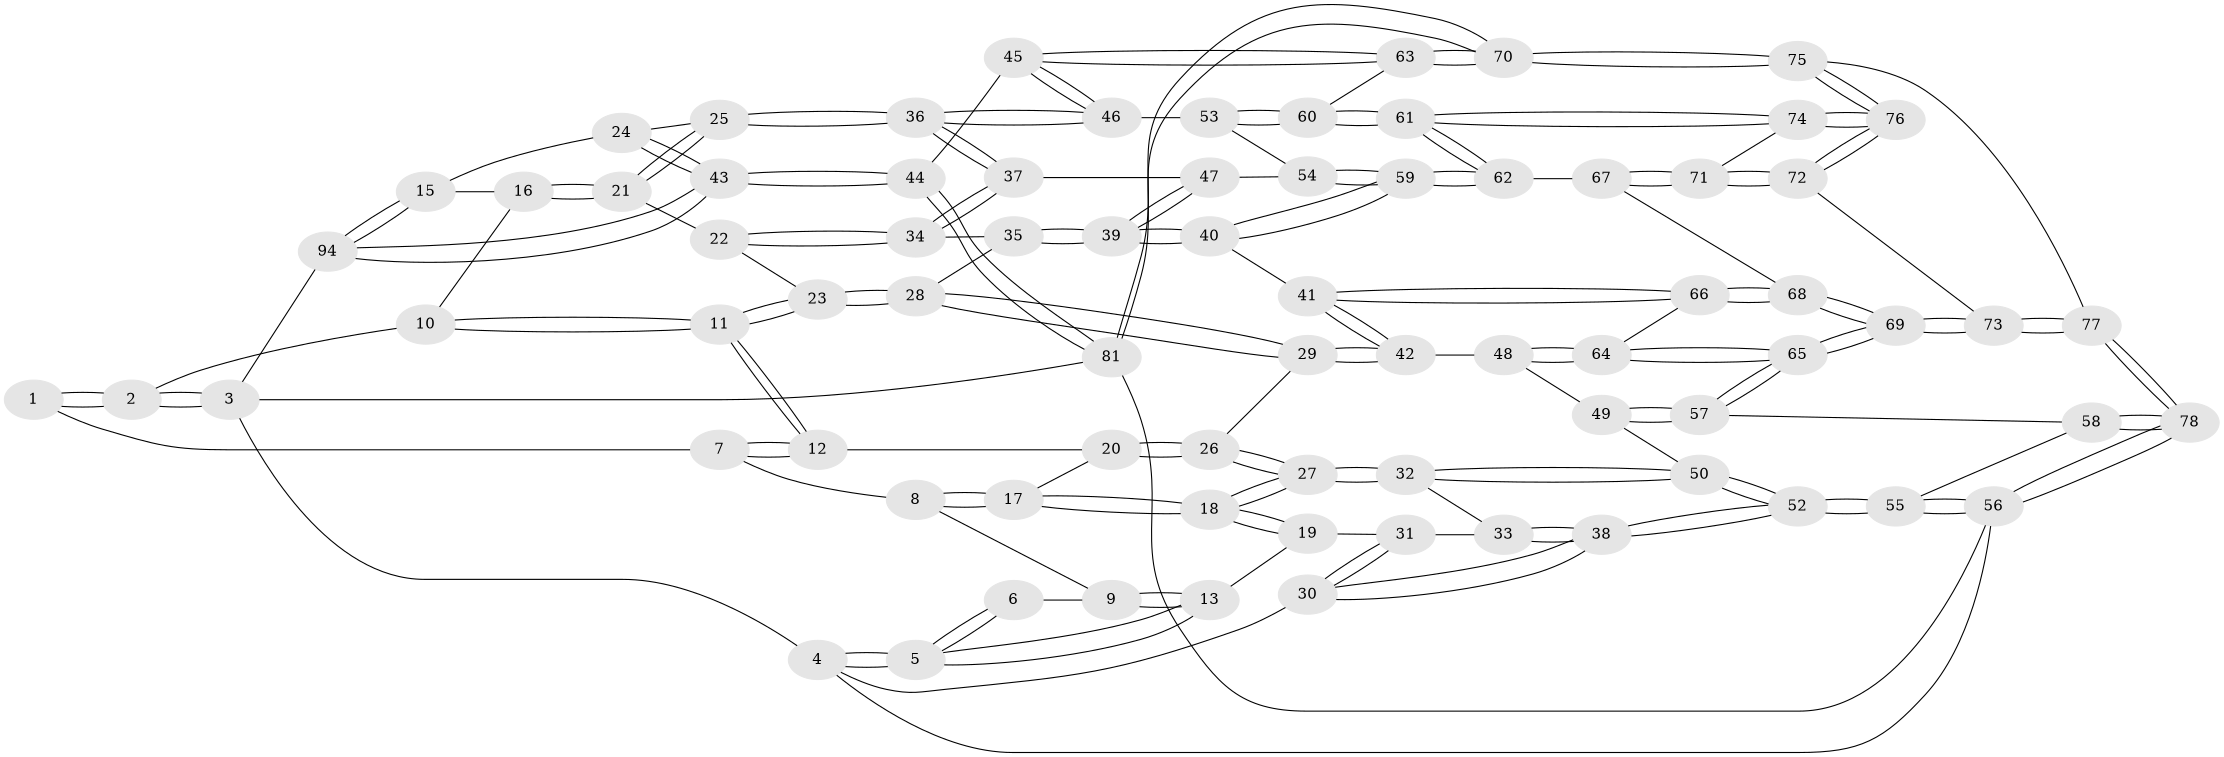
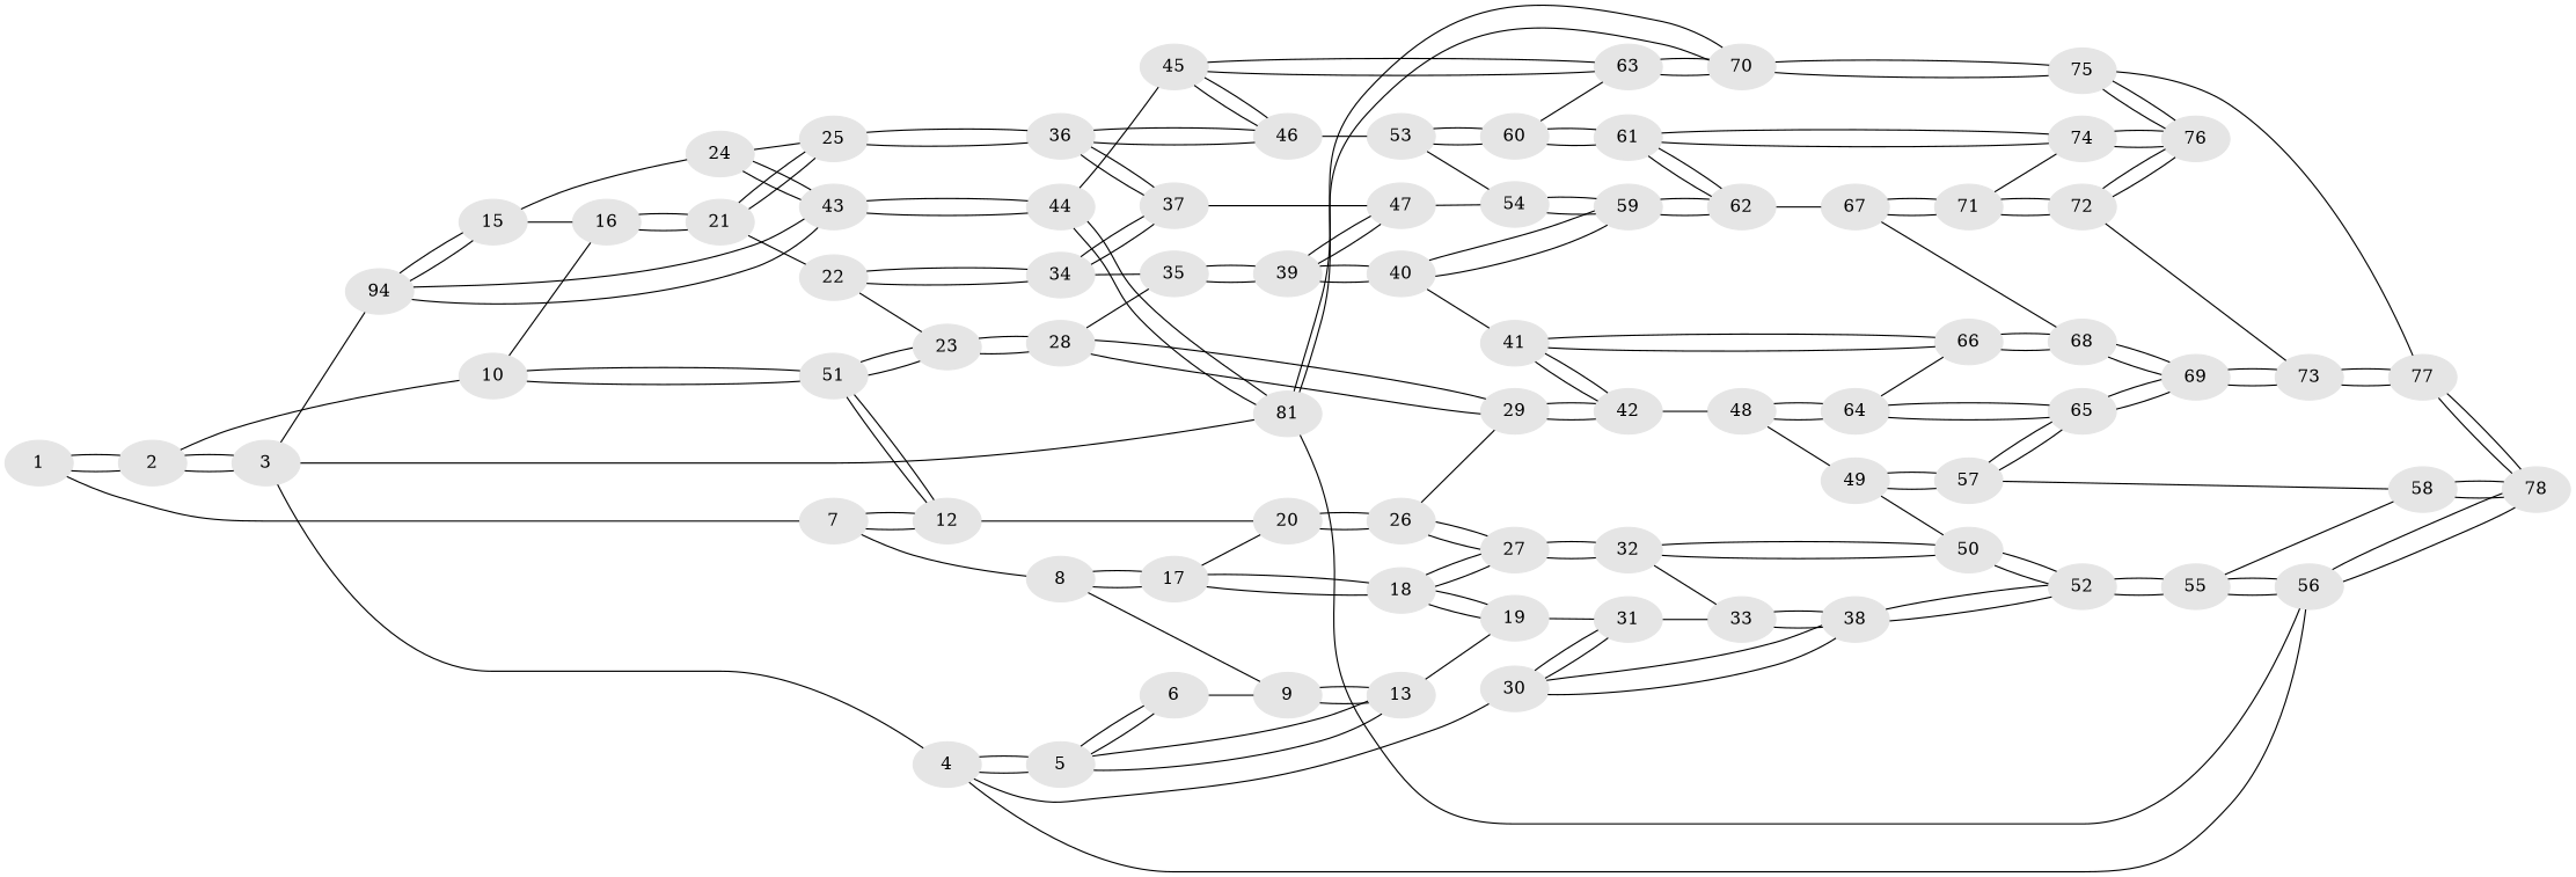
  graph {
    rankdir=LR
    node [color=gray90 style=filled]
    1
    2
    7
    3
    10
    8
    12
    4
    n9 [label=94]
    n10 [label=81]
-   11
+   11 [label=51]
    16
    5
    30
    56
    15
    43
    70
    6
    13
    31
    38
    78
    9
    19
    17
    20
    18
    23
    21
    28
    26
    24
    44
    25
    22
    27
    32
    33
    29
    34
    36
    35
    37
    46
    42
    50
    39
    48
    52
    47
    40
    53
    54
    55
    41
    59
    66
    62
    68
    49
    64
    45
    63
    60
    57
    65
    58
    75
    61
    69
    67
    74
    76
    71
    73
    72
    77
    1 -- 2
    1 -- 2
    1 -- 7
    2 -- 3
    2 -- 3
    2 -- 10
    7 -- 8
    7 -- 12
    7 -- 12
    3 -- 4
    3 -- n9
    3 -- n10
    10 -- 11
    10 -- 11
    10 -- 16
    8 -- 9
    8 -- 17
    8 -- 17
    12 -- 20
    4 -- 5
    4 -- 5
    4 -- 30
    4 -- 56
    n9 -- 15
    n9 -- 15
    n9 -- 43
    n9 -- 43
    n10 -- 56
    n10 -- 70
    n10 -- 70
    11 -- 12
    11 -- 12
    11 -- 23
    11 -- 23
    16 -- 21
    16 -- 21
    5 -- 6
    5 -- 6
    5 -- 13
    5 -- 13
    30 -- 31
    30 -- 31
    30 -- 38
    30 -- 38
    56 -- 78
    56 -- 78
    15 -- 16
    15 -- 24
    43 -- 44
    43 -- 44
    70 -- 75
    70 -- 75
    6 -- 9
    13 -- 19
    31 -- 33
    38 -- 52
    38 -- 52
    9 -- 13
    9 -- 13
    19 -- 31
    17 -- 20
    17 -- 18
    17 -- 18
    20 -- 26
    20 -- 26
    18 -- 19
    18 -- 19
    18 -- 27
    18 -- 27
    23 -- 28
    23 -- 28
    21 -- 25
    21 -- 25
    21 -- 22
    28 -- 29
    28 -- 29
    28 -- 35
    26 -- 27
    26 -- 27
    26 -- 29
    24 -- 43
    24 -- 43
    24 -- 25
    44 -- n10
    44 -- n10
    44 -- 45
    25 -- 36
    25 -- 36
    22 -- 23
    22 -- 34
    22 -- 34
    27 -- 32
    27 -- 32
    32 -- 33
    32 -- 50
    32 -- 50
    33 -- 38
    33 -- 38
    29 -- 42
    29 -- 42
    34 -- 35
    34 -- 37
    34 -- 37
    36 -- 37
    36 -- 37
    36 -- 46
    36 -- 46
    35 -- 39
    35 -- 39
    37 -- 47
    46 -- 53
    42 -- 48
    50 -- 52
    50 -- 52
    39 -- 47
    39 -- 47
    39 -- 40
    39 -- 40
    48 -- 49
    48 -- 64
    48 -- 64
    52 -- 55
    52 -- 55
    47 -- 54
    40 -- 41
    40 -- 59
    40 -- 59
    53 -- 54
    53 -- 60
    53 -- 60
    54 -- 59
    54 -- 59
    55 -- 56
    55 -- 56
    55 -- 58
    41 -- 42
    41 -- 42
    41 -- 66
    41 -- 66
    59 -- 62
    59 -- 62
    66 -- 68
    66 -- 68
    62 -- 67
    68 -- 69
    68 -- 69
    49 -- 50
    49 -- 57
    49 -- 57
    64 -- 66
    64 -- 65
    64 -- 65
    45 -- 46
    45 -- 46
    45 -- 63
    45 -- 63
    63 -- 70
    63 -- 70
    60 -- 63
    60 -- 61
    60 -- 61
    57 -- 65
    57 -- 65
    57 -- 58
    65 -- 69
    65 -- 69
    58 -- 78
    58 -- 78
    75 -- 76
    75 -- 76
    75 -- 77
    61 -- 62
    61 -- 62
    61 -- 74
    61 -- 74
    69 -- 73
    69 -- 73
    67 -- 68
    67 -- 71
    67 -- 71
    74 -- 76
    74 -- 76
    71 -- 74
    71 -- 72
    71 -- 72
    73 -- 77
    73 -- 77
    72 -- 76
    72 -- 76
    72 -- 73
    77 -- 78
    77 -- 78
  }
